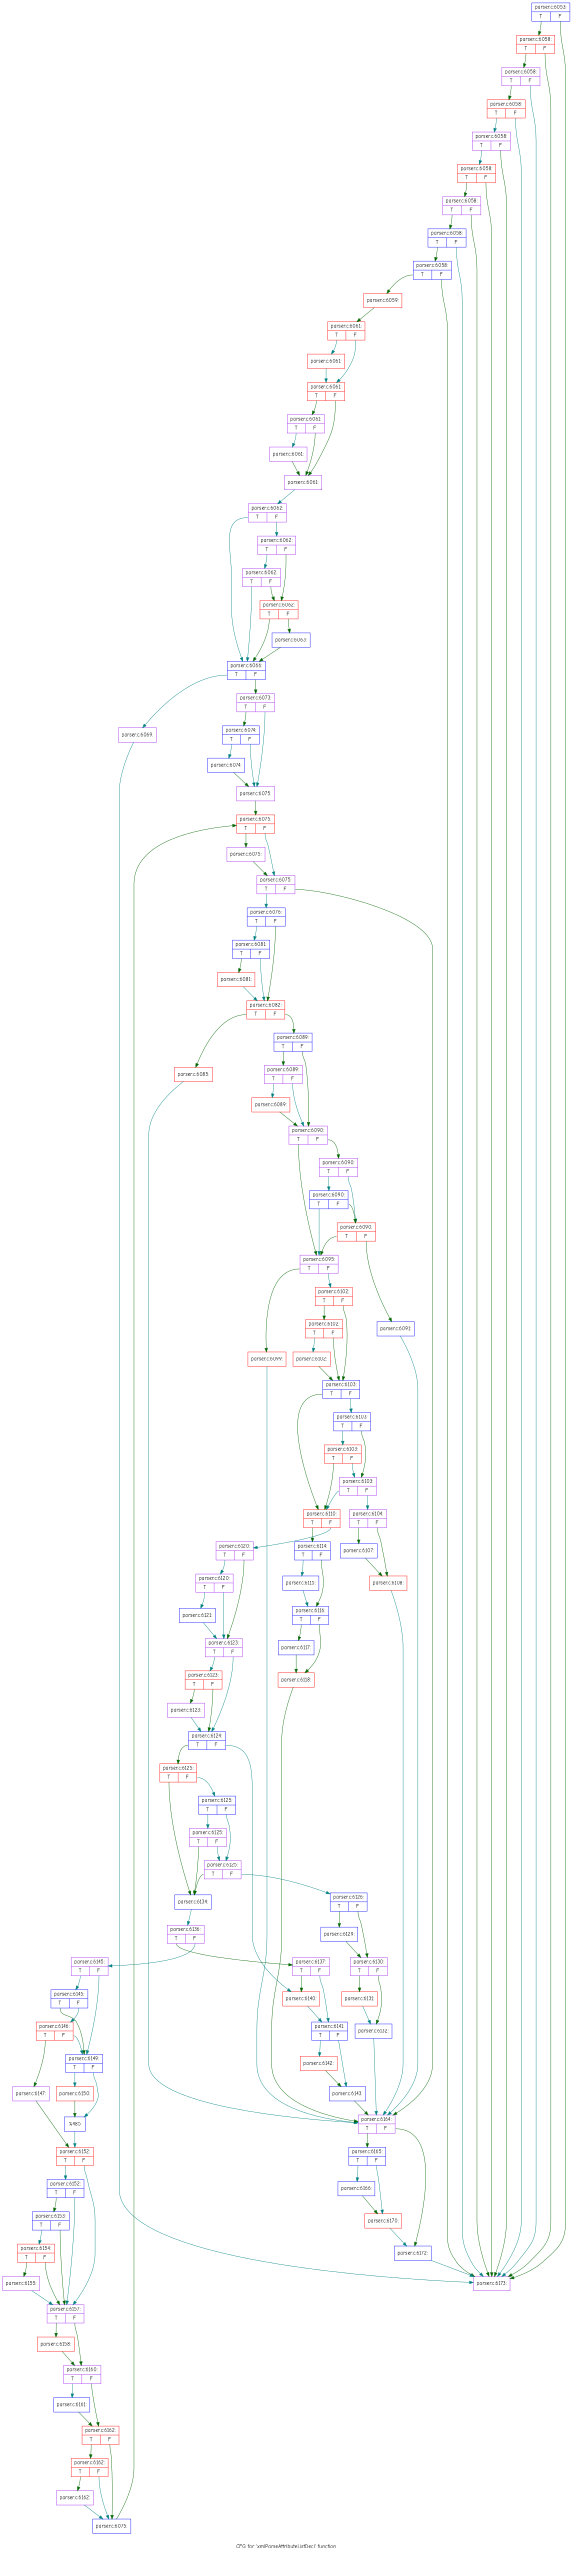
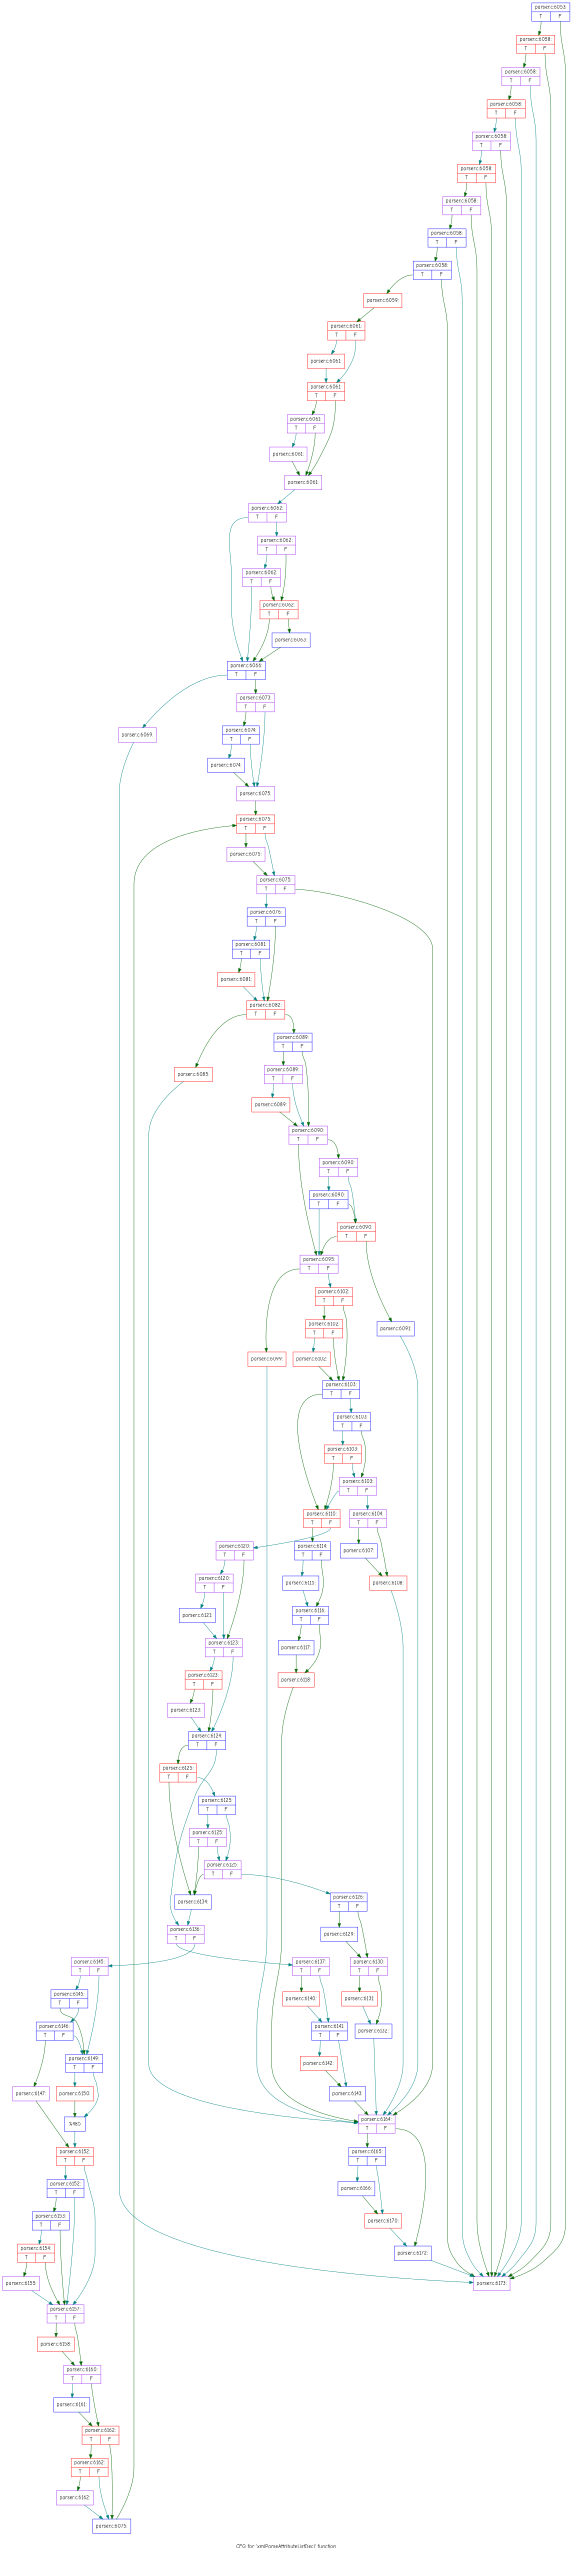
  digraph {
    fontname="Comic Neue"
    label="CFG for 'xmlParseAttributeListDecl' function"
    node [color=blue fontname="Comic Neue" shape=record]
    edge [color=darkgreen fontname="Comic Neue" tailport=s0]
    n1 [label="{parser.c:6053:|{<s0>T|<s1>F}}"]
    n2 [color=red label="{parser.c:6058:|{<s0>T|<s1>F}}"]
    n3 [color=purple label="{parser.c:6173:}"]
    n4 [color=purple label="{parser.c:6058:|{<s0>T|<s1>F}}"]
    n5 [color=red label="{parser.c:6058:|{<s0>T|<s1>F}}"]
    n6 [color=purple label="{parser.c:6058:|{<s0>T|<s1>F}}"]
    n7 [color=red label="{parser.c:6058:|{<s0>T|<s1>F}}"]
    n8 [color=purple label="{parser.c:6058:|{<s0>T|<s1>F}}"]
    n9 [label="{parser.c:6058:|{<s0>T|<s1>F}}"]
    n10 [label="{parser.c:6058:|{<s0>T|<s1>F}}"]
    n11 [color=red label="{parser.c:6059:}"]
    n12 [color=red label="{parser.c:6061:|{<s0>T|<s1>F}}"]
    n13 [color=red label="{parser.c:6061:}"]
    n14 [color=red label="{parser.c:6061:|{<s0>T|<s1>F}}"]
    n15 [color=purple label="{parser.c:6061:|{<s0>T|<s1>F}}"]
    n16 [color=purple label="{parser.c:6061:}"]
    n17 [color=purple label="{parser.c:6061:}"]
    n18 [color=purple label="{parser.c:6062:|{<s0>T|<s1>F}}"]
    n19 [label="{parser.c:6066:|{<s0>T|<s1>F}}"]
    n20 [color=purple label="{parser.c:6062:|{<s0>T|<s1>F}}"]
    n21 [color=purple label="{parser.c:6069:}"]
    n22 [color=purple label="{parser.c:6073:|{<s0>T|<s1>F}}"]
    n23 [color=purple label="{parser.c:6062:|{<s0>T|<s1>F}}"]
    n24 [color=red label="{parser.c:6062:|{<s0>T|<s1>F}}"]
    n25 [label="{parser.c:6074:|{<s0>T|<s1>F}}"]
    n26 [color=purple label="{parser.c:6075:}"]
    n27 [label="{parser.c:6063:}"]
    n28 [label="{parser.c:6074:}"]
    n29 [color=red label="{parser.c:6075:|{<s0>T|<s1>F}}"]
    n30 [color=purple label="{parser.c:6075:}"]
    n31 [color=purple label="{parser.c:6075:|{<s0>T|<s1>F}}"]
    n32 [label="{parser.c:6076:|{<s0>T|<s1>F}}"]
    n33 [color=purple label="{parser.c:6164:|{<s0>T|<s1>F}}"]
    n34 [label="{parser.c:6081:|{<s0>T|<s1>F}}"]
    n35 [color=red label="{parser.c:6082:|{<s0>T|<s1>F}}"]
    n36 [label="{parser.c:6165:|{<s0>T|<s1>F}}"]
    n37 [label="{parser.c:6172:}"]
    n38 [color=red label="{parser.c:6081:}"]
    n39 [color=red label="{parser.c:6085:}"]
    n40 [label="{parser.c:6089:|{<s0>T|<s1>F}}"]
    n41 [label="{parser.c:6166:}"]
    n42 [color=red label="{parser.c:6170:}"]
    n43 [color=purple label="{parser.c:6089:|{<s0>T|<s1>F}}"]
    n44 [color=purple label="{parser.c:6090:|{<s0>T|<s1>F}}"]
    n45 [color=red label="{parser.c:6089:}"]
    n46 [color=purple label="{parser.c:6095:|{<s0>T|<s1>F}}"]
    n47 [color=purple label="{parser.c:6090:|{<s0>T|<s1>F}}"]
    n48 [color=red label="{parser.c:6099:}"]
    n49 [color=red label="{parser.c:6102:|{<s0>T|<s1>F}}"]
    n50 [label="{parser.c:6090:|{<s0>T|<s1>F}}"]
    n51 [color=red label="{parser.c:6090:|{<s0>T|<s1>F}}"]
    n52 [color=red label="{parser.c:6102:|{<s0>T|<s1>F}}"]
    n53 [label="{parser.c:6103:|{<s0>T|<s1>F}}"]
    n54 [label="{parser.c:6091:}"]
    n55 [color=red label="{parser.c:6102:}"]
    n56 [color=red label="{parser.c:6110:|{<s0>T|<s1>F}}"]
    n57 [label="{parser.c:6103:|{<s0>T|<s1>F}}"]
    n58 [label="{parser.c:6114:|{<s0>T|<s1>F}}"]
    n59 [color=purple label="{parser.c:6120:|{<s0>T|<s1>F}}"]
    n60 [color=red label="{parser.c:6103:|{<s0>T|<s1>F}}"]
    n61 [color=purple label="{parser.c:6103:|{<s0>T|<s1>F}}"]
    n62 [label="{parser.c:6115:}"]
    n63 [label="{parser.c:6116:|{<s0>T|<s1>F}}"]
    n64 [color=purple label="{parser.c:6120:|{<s0>T|<s1>F}}"]
    n65 [color=purple label="{parser.c:6123:|{<s0>T|<s1>F}}"]
    n66 [color=purple label="{parser.c:6104:|{<s0>T|<s1>F}}"]
    n67 [label="{parser.c:6107:}"]
    n68 [color=red label="{parser.c:6108:}"]
    n69 [label="{parser.c:6117:}"]
    n70 [color=red label="{parser.c:6118:}"]
    n71 [label="{parser.c:6121:}"]
    n72 [color=red label="{parser.c:6123:|{<s0>T|<s1>F}}"]
    n73 [label="{parser.c:6124:|{<s0>T|<s1>F}}"]
    n74 [color=purple label="{parser.c:6123:}"]
    n75 [color=red label="{parser.c:6125:|{<s0>T|<s1>F}}"]
    n76 [color=purple label="{parser.c:6136:|{<s0>T|<s1>F}}"]
    n77 [label="{parser.c:6134:}"]
    n78 [label="{parser.c:6125:|{<s0>T|<s1>F}}"]
    n79 [color=purple label="{parser.c:6137:|{<s0>T|<s1>F}}"]
    n80 [color=purple label="{parser.c:6145:|{<s0>T|<s1>F}}"]
    n81 [color=purple label="{parser.c:6125:|{<s0>T|<s1>F}}"]
    n82 [color=purple label="{parser.c:6125:|{<s0>T|<s1>F}}"]
    n83 [color=red label="{parser.c:6140:}"]
    n84 [label="{parser.c:6141:|{<s0>T|<s1>F}}"]
    n85 [label="{parser.c:6145:|{<s0>T|<s1>F}}"]
    n86 [label="{parser.c:6149:|{<s0>T|<s1>F}}"]
    n87 [label="{parser.c:6126:|{<s0>T|<s1>F}}"]
    n88 [label="{parser.c:6129:}"]
    n89 [color=purple label="{parser.c:6130:|{<s0>T|<s1>F}}"]
    n90 [color=red label="{parser.c:6131:}"]
    n91 [label="{parser.c:6132:}"]
    n92 [color=red label="{parser.c:6142:}"]
    n93 [label="{parser.c:6143:}"]
-   n94 [color=red label="{parser.c:6146:|{<s0>T|<s1>F}}"]
+   n94 [label="{parser.c:6146:|{<s0>T|<s1>F}}"]
    n95 [color=red label="{parser.c:6150:}"]
    n96 [label="{%485}"]
    n97 [color=purple label="{parser.c:6147:}"]
    n98 [color=red label="{parser.c:6152:|{<s0>T|<s1>F}}"]
    n99 [label="{parser.c:6152:|{<s0>T|<s1>F}}"]
    n100 [color=purple label="{parser.c:6157:|{<s0>T|<s1>F}}"]
    n101 [label="{parser.c:6153:|{<s0>T|<s1>F}}"]
    n102 [color=red label="{parser.c:6158:}"]
    n103 [color=purple label="{parser.c:6160:|{<s0>T|<s1>F}}"]
    n104 [color=red label="{parser.c:6154:|{<s0>T|<s1>F}}"]
    n105 [label="{parser.c:6161:}"]
    n106 [color=red label="{parser.c:6162:|{<s0>T|<s1>F}}"]
    n107 [color=purple label="{parser.c:6155:}"]
    n108 [color=red label="{parser.c:6162:|{<s0>T|<s1>F}}"]
    n109 [label="{parser.c:6075:}"]
    n110 [color=purple label="{parser.c:6162:}"]
    n1 -> n2
    n1 -> n3 [tailport=s1]
    n2 -> n3 [tailport=s1]
    n2 -> n4
    n4 -> n3 [color=teal tailport=s1]
    n4 -> n5
    n5 -> n3 [color=teal tailport=s1]
    n5 -> n6 [color=teal]
    n6 -> n3 [tailport=s1]
    n6 -> n7 [color=teal]
    n7 -> n3 [tailport=s1]
    n7 -> n8
    n8 -> n3 [tailport=s1]
    n8 -> n9
    n9 -> n3 [color=teal tailport=s1]
    n9 -> n10
    n10 -> n3 [tailport=s1]
    n10 -> n11
    n11 -> n12
    n12 -> n13 [color=teal]
    n12 -> n14 [color=teal tailport=s1]
    n13 -> n14 [color=teal]
    n14 -> n15
    n14 -> n16 [tailport=s1]
    n15 -> n16 [tailport=s1]
    n15 -> n17 [color=teal]
    n16 -> n18 [color=teal]
    n17 -> n16
    n18 -> n19 [color=teal]
    n18 -> n20 [color=teal tailport=s1]
    n19 -> n21 [color=teal]
    n19 -> n22 [tailport=s1]
    n20 -> n23 [color=teal]
    n20 -> n24 [tailport=s1]
    n21 -> n3 [color=teal]
    n22 -> n25
    n22 -> n26 [color=teal tailport=s1]
    n23 -> n19 [color=teal]
    n23 -> n24 [tailport=s1]
    n24 -> n19
    n24 -> n27 [tailport=s1]
    n25 -> n26 [color=teal tailport=s1]
    n25 -> n28 [color=teal]
    n26 -> n29
    n27 -> n19
    n28 -> n26
    n29 -> n30
    n29 -> n31 [color=teal tailport=s1]
    n30 -> n31
    n31 -> n32 [color=teal]
    n31 -> n33 [tailport=s1]
    n32 -> n34 [color=teal]
    n32 -> n35 [tailport=s1]
    n33 -> n36
    n33 -> n37 [tailport=s1]
    n34 -> n35 [color=teal tailport=s1]
    n34 -> n38
    n35 -> n39
    n35 -> n40 [tailport=s1]
    n36 -> n41 [color=teal]
    n36 -> n42 [color=teal tailport=s1]
    n37 -> n3 [color=teal]
    n38 -> n35 [color=teal]
    n39 -> n33 [color=teal]
    n40 -> n43
    n40 -> n44 [tailport=s1]
    n41 -> n42
    n42 -> n37 [color=teal]
    n43 -> n44 [color=teal tailport=s1]
    n43 -> n45 [color=teal]
    n44 -> n46
    n44 -> n47 [tailport=s1]
    n45 -> n44
    n46 -> n48
    n46 -> n49 [color=teal tailport=s1]
    n47 -> n50 [color=teal]
    n47 -> n51 [color=teal tailport=s1]
    n48 -> n33 [color=teal]
    n49 -> n52
    n49 -> n53 [tailport=s1]
    n50 -> n46 [color=teal]
    n50 -> n51 [tailport=s1]
    n51 -> n46
    n51 -> n54 [tailport=s1]
    n52 -> n53 [tailport=s1]
    n52 -> n55 [color=teal]
    n53 -> n56
    n53 -> n57 [color=teal tailport=s1]
    n54 -> n33 [color=teal]
    n55 -> n53
    n56 -> n58
    n56 -> n59 [color=teal tailport=s1]
    n57 -> n60 [color=teal]
    n57 -> n61 [tailport=s1]
    n58 -> n62 [color=teal]
    n58 -> n63 [tailport=s1]
    n59 -> n64 [color=teal]
    n59 -> n65 [tailport=s1]
    n60 -> n56
    n60 -> n61 [color=teal tailport=s1]
    n61 -> n56 [color=teal]
    n61 -> n66 [color=teal tailport=s1]
    n62 -> n63 [color=teal]
    n63 -> n69
    n63 -> n70 [tailport=s1]
    n64 -> n65 [color=teal tailport=s1]
    n64 -> n71 [color=teal]
    n65 -> n72 [color=teal]
    n65 -> n73 [color=teal tailport=s1]
    n66 -> n67
    n66 -> n68 [tailport=s1]
    n67 -> n68
    n68 -> n33 [color=teal]
    n69 -> n70
    n70 -> n33
    n71 -> n65 [color=teal]
    n72 -> n73 [tailport=s1]
    n72 -> n74
    n73 -> n75
-   n73 -> n83 [color=teal tailport=s1]
+   n73 -> n76 [color=teal tailport=s1]
    n74 -> n73 [color=teal]
    n75 -> n77
    n75 -> n78 [color=teal tailport=s1]
-   n76 -> n79
+   n76 -> n79 [color=teal]
    n76 -> n80 [color=teal tailport=s1]
    n77 -> n76 [color=teal]
    n78 -> n81 [color=teal]
    n78 -> n82 [color=teal tailport=s1]
    n79 -> n83
    n79 -> n84 [color=teal tailport=s1]
    n80 -> n85 [color=teal]
    n80 -> n86 [color=teal tailport=s1]
    n81 -> n77
    n81 -> n82 [color=teal tailport=s1]
    n82 -> n77
    n82 -> n87 [color=teal tailport=s1]
    n83 -> n84 [color=teal]
    n84 -> n92 [color=teal]
    n84 -> n93 [color=teal tailport=s1]
    n85 -> n86
    n85 -> n94 [color=teal tailport=s1]
    n86 -> n95 [color=teal]
    n86 -> n96 [color=teal tailport=s1]
    n87 -> n88
    n87 -> n89 [tailport=s1]
    n88 -> n89
    n89 -> n90
    n89 -> n91 [tailport=s1]
    n90 -> n91 [color=teal]
    n91 -> n33 [color=teal]
    n92 -> n93
    n93 -> n33
    n94 -> n86 [color=teal tailport=s1]
    n94 -> n97
    n95 -> n96
    n96 -> n98 [color=teal]
    n97 -> n98
    n98 -> n99 [color=teal]
    n98 -> n100 [color=teal tailport=s1]
    n99 -> n100 [color=teal tailport=s1]
    n99 -> n101
    n100 -> n102
    n100 -> n103 [tailport=s1]
    n101 -> n100 [tailport=s1]
    n101 -> n104 [color=teal]
    n102 -> n103
    n103 -> n105 [color=teal]
    n103 -> n106 [tailport=s1]
    n104 -> n100 [tailport=s1]
    n104 -> n107
    n105 -> n106
    n106 -> n108
    n106 -> n109 [tailport=s1]
    n107 -> n100 [color=teal]
    n108 -> n109 [color=teal tailport=s1]
    n108 -> n110
    n109 -> n29
    n110 -> n109 [color=teal]
  }
